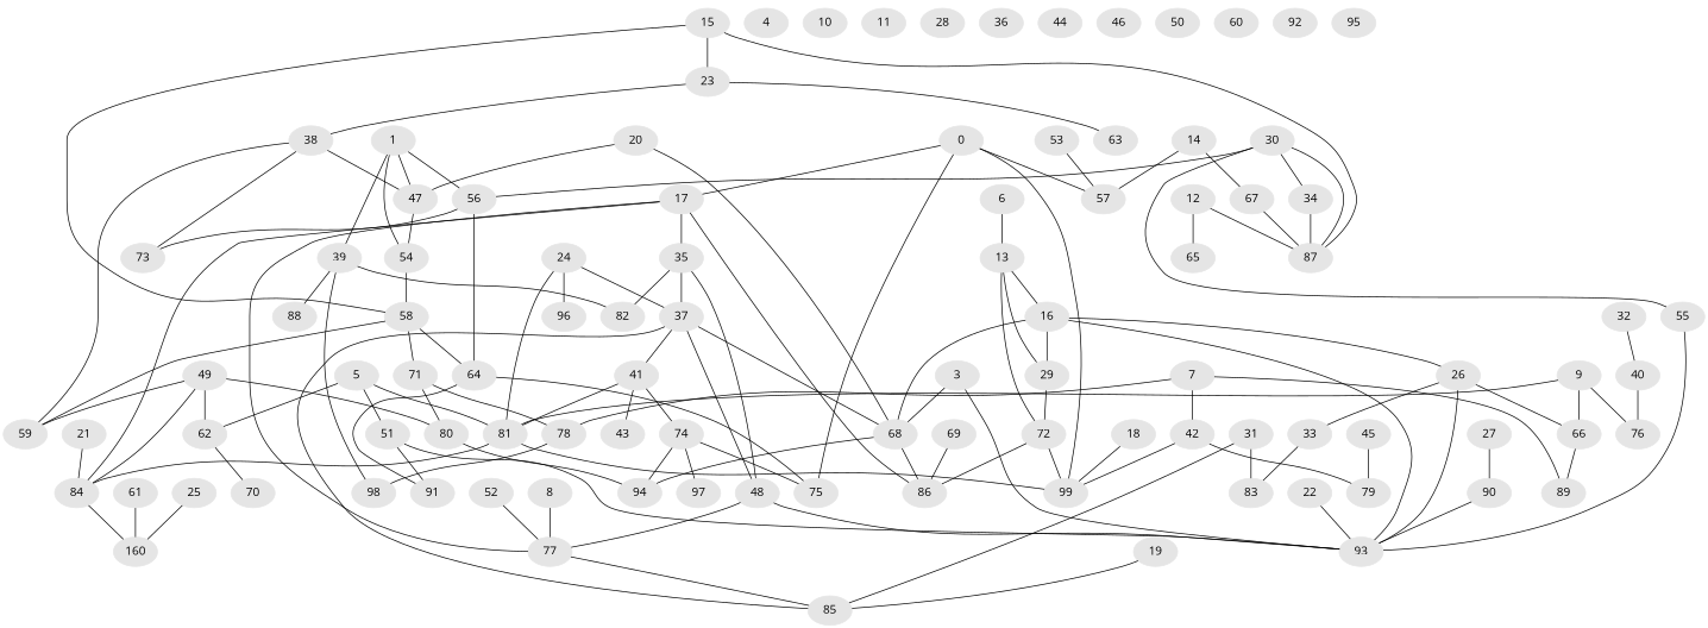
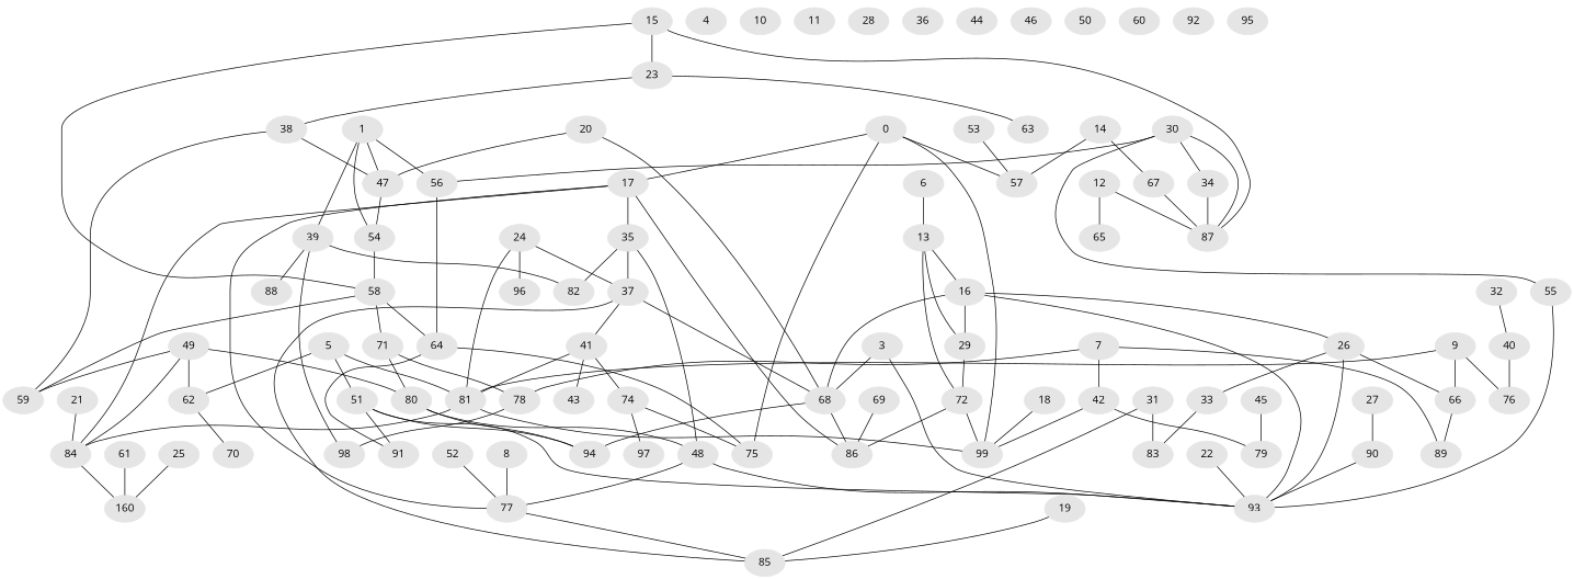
  graph {
    fontname="Open Sans"
    node [color=gray90 fontname="Open Sans" style=filled]
    edge [fontname="Open Sans"]
    1
    39
    47
    54
    56
    82
    88
    98
    58
-   73
    64
    n12 [label=0]
    17
    57
    75
    99
    77
    35
    84
    86
    3
    68
    93
    94
    4
    5
    51
    62
    81
    91
    70
    6
    13
    16
    29
    72
    7
    42
    78
    89
    79
    8
    85
    9
    66
    76
    10
    11
    12
    65
    87
    26
    14
    67
    15
    23
    38
    63
    59
    71
    33
    37
    48
    n64 [label=160]
    18
    19
    20
    21
    22
    24
    96
    41
    25
    83
    27
    90
    28
    30
    34
    55
    31
    32
    40
    36
    43
    74
    97
    44
    45
    46
    49
    80
    50
    52
    53
    60
    61
    69
    92
    95
    1 -- 39
    1 -- 47
    1 -- 54
    1 -- 56
    39 -- 82
    39 -- 88
    39 -- 98
    47 -- 54
    54 -- 58
-   56 -- 73
    56 -- 64
    58 -- 64
    58 -- 59
    58 -- 71
    64 -- 75
    64 -- 91
    n12 -- 17
    n12 -- 57
    n12 -- 75
    n12 -- 99
    17 -- 77
    17 -- 35
    17 -- 84
    17 -- 86
    77 -- 85
    35 -- 82
    35 -- 37
    35 -- 48
    84 -- n64
    3 -- 68
    3 -- 93
    68 -- 86
    68 -- 94
    5 -- 51
    5 -- 62
    5 -- 81
    51 -- 93
    51 -- 91
    62 -- 70
    81 -- 99
    81 -- 84
    6 -- 13
    13 -- 16
    13 -- 29
    13 -- 72
    16 -- 68
    16 -- 93
    16 -- 29
    16 -- 26
    29 -- 72
    72 -- 99
    72 -- 86
    7 -- 42
    7 -- 78
    7 -- 89
    42 -- 99
    42 -- 79
    78 -- 98
    8 -- 77
    9 -- 81
    9 -- 66
    9 -- 76
    66 -- 89
    12 -- 65
    12 -- 87
    26 -- 93
    26 -- 66
    26 -- 33
    14 -- 57
    14 -- 67
    67 -- 87
    15 -- 58
    15 -- 87
    15 -- 23
    23 -- 38
    23 -- 63
    38 -- 47
-   38 -- 73
    38 -- 59
    71 -- 78
    71 -- 80
    33 -- 83
    37 -- 68
    37 -- 85
-   37 -- 48
+   80 -- 48
    37 -- 41
    48 -- 77
    48 -- 93
    18 -- 99
    19 -- 85
    20 -- 47
    20 -- 68
    21 -- 84
    22 -- 93
    24 -- 81
    24 -- 37
    24 -- 96
    41 -- 81
    41 -- 43
    41 -- 74
    25 -- n64
    27 -- 90
    90 -- 93
    30 -- 56
    30 -- 87
    30 -- 34
    30 -- 55
    34 -- 87
    55 -- 93
    31 -- 85
    31 -- 83
    32 -- 40
    40 -- 76
    74 -- 75
-   74 -- 94
+   51 -- 94
    74 -- 97
    45 -- 79
    49 -- 84
    49 -- 62
    49 -- 59
    49 -- 80
    80 -- 94
    52 -- 77
    53 -- 57
    61 -- n64
    69 -- 86
  }
